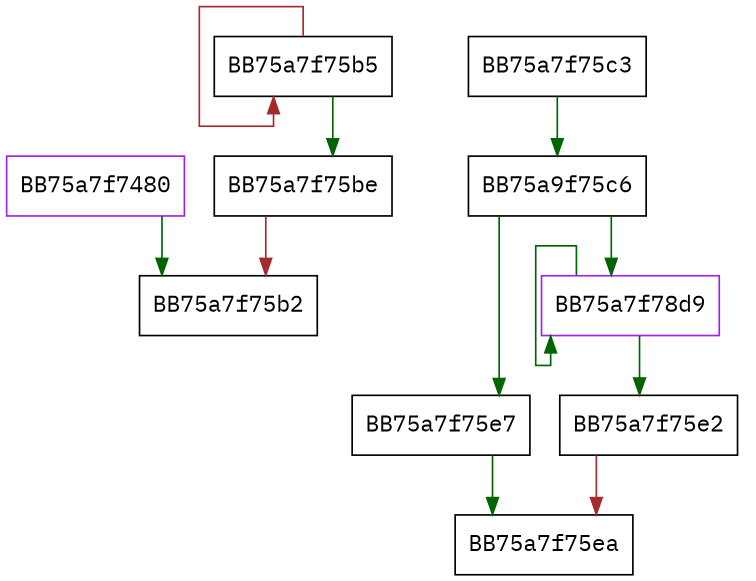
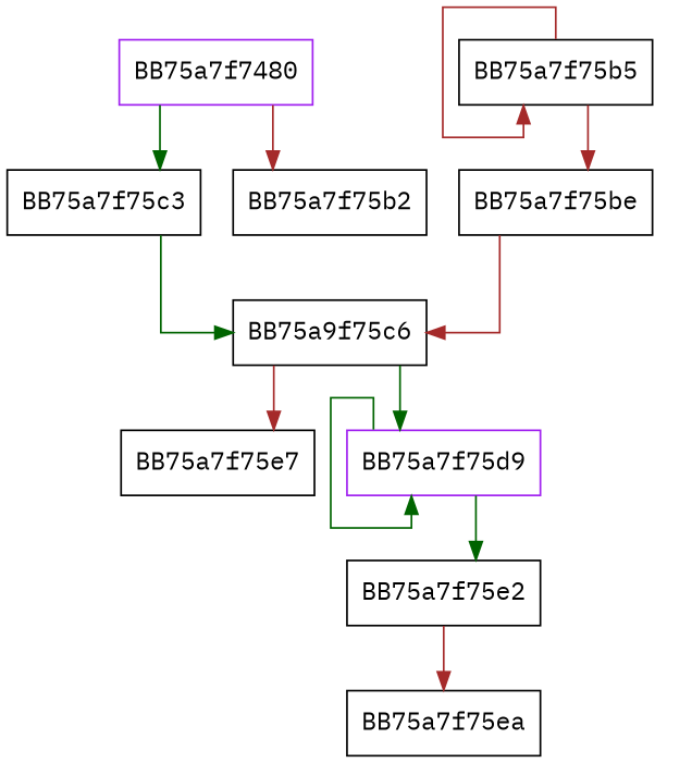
  digraph {
    fontname="IBM Plex Mono"
    splines=ortho
    node [color=black fontname="IBM Plex Mono" shape=box]
    edge [color=darkgreen fontname="IBM Plex Mono"]
    n1 [color=purple label=BB75a7f7480]
    BB75a7f75c3
    BB75a7f75b2
    n4 [label=BB75a9f75c6]
    BB75a7f75e7
-   BB75a7f75d9 [color=purple label=BB75a7f78d9]
+   BB75a7f75d9 [color=purple]
    BB75a7f75b5
    BB75a7f75be
    BB75a7f75ea
    BB75a7f75e2
-   n1 -> BB75a7f75b2
+   n1 -> BB75a7f75c3
+   n1 -> BB75a7f75b2 [color=brown]
    BB75a7f75c3 -> n4
-   n4 -> BB75a7f75e7
+   n4 -> BB75a7f75e7 [color=brown]
    n4 -> BB75a7f75d9
-   BB75a7f75e7 -> BB75a7f75ea
    BB75a7f75d9 -> BB75a7f75d9
    BB75a7f75d9 -> BB75a7f75e2
    BB75a7f75b5 -> BB75a7f75b5 [color=brown]
-   BB75a7f75b5 -> BB75a7f75be
-   BB75a7f75be -> BB75a7f75b2 [color=brown]
+   BB75a7f75b5 -> BB75a7f75be [color=brown]
+   BB75a7f75be -> n4 [color=brown]
    BB75a7f75e2 -> BB75a7f75ea [color=brown]
  }
